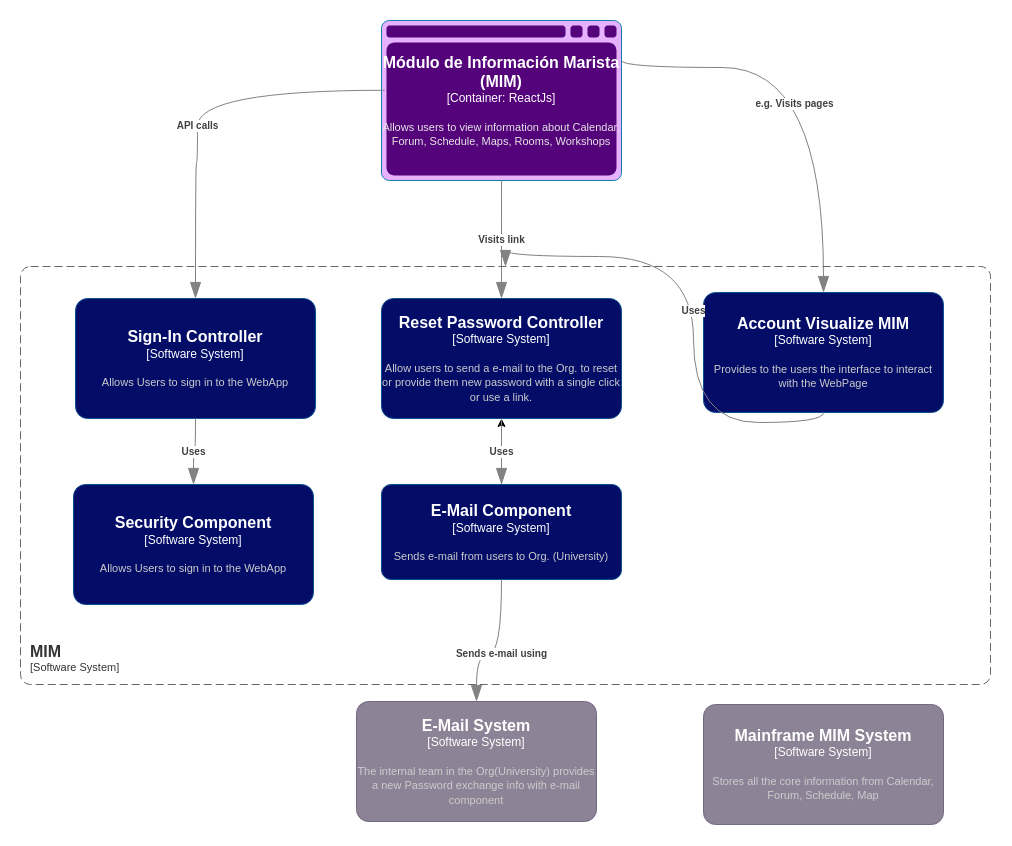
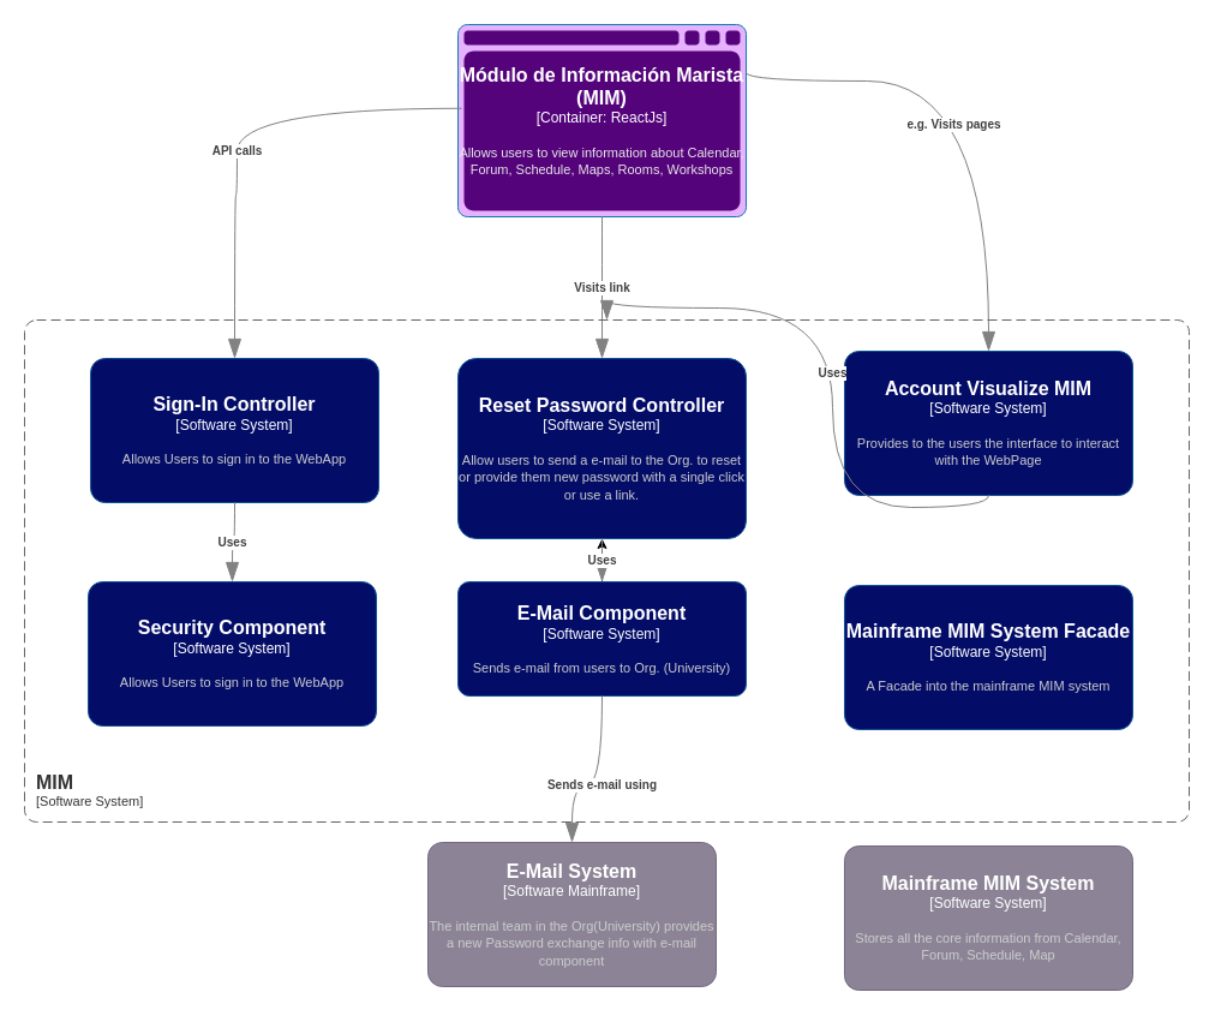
  <mxCell id="0" />
  <mxCell id="1" parent="0" />
  <mxCell id="2" value="&lt;font style=&quot;font-size: 16px&quot;&gt;&lt;b&gt;Módulo de Información Marista  &#10;(MIM)&lt;/b&gt;&lt;/font&gt;&lt;div&gt;[Container:&amp;nbsp;ReactJs]&lt;/div&gt;&lt;br&gt;&lt;div&gt;&lt;font style=&quot;font-size: 11px&quot;&gt;&lt;font color=&quot;#E6E6E6&quot;&gt;Allows users to view information about Calendar, Forum, Schedule, Maps, Rooms, Workshops&lt;/font&gt;&lt;/div&gt;" style="shape=mxgraph.c4.webBrowserContainer2;whiteSpace=wrap;html=1;boundedLbl=1;rounded=0;labelBackgroundColor=none;strokeColor=#118ACD;fillColor=#54037B  ;strokeColor=#E6B1FF;strokeColor2=#0E7DAD;fontSize=12;fontColor=#ffffff;align=center;metaEdit=1;points=[[0.5,0,0],[1,0.25,0],[1,0.5,0],[1,0.75,0],[0.5,1,0],[0,0.75,0],[0,0.5,0],[0,0.25,0]];resizable=0;" vertex="1" parent="1"><mxGeometry x="381" y="20" width="240" height="160" as="geometry" /></mxCell>
  <mxCell id="3" value="&lt;font style=&quot;font-size: 16px&quot;&gt;&lt;b&gt;Sign-In Controller&lt;/b&gt;&lt;/font&gt;&lt;div&gt;[Software System]&lt;/div&gt;&lt;br&gt;&lt;div&gt;&lt;font style=&quot;font-size: 11px&quot;&gt;&lt;font color=&quot;#cccccc&quot;&gt;Allows Users to sign in to the WebApp&lt;/font&gt;&lt;/div&gt;" style="rounded=1;whiteSpace=wrap;html=1;labelBackgroundColor=none;fillColor=#030C67;fontColor=#ffffff;align=center;arcSize=10;strokeColor=#0D5091;metaEdit=1;resizable=0;points=[[0.25,0,0],[0.5,0,0],[0.75,0,0],[1,0.25,0],[1,0.5,0],[1,0.75,0],[0.75,1,0],[0.5,1,0],[0.25,1,0],[0,0.75,0],[0,0.5,0],[0,0.25,0]];" vertex="1" parent="1"><mxGeometry x="75" y="298" width="240" height="120" as="geometry" /></mxCell>
  <mxCell id="4" value="&lt;font style=&quot;font-size: 16px&quot;&gt;&lt;b&gt;Security Component&lt;/b&gt;&lt;/font&gt;&lt;div&gt;[Software System]&lt;/div&gt;&lt;br&gt;&lt;div&gt;&lt;font style=&quot;font-size: 11px&quot;&gt;&lt;font color=&quot;#cccccc&quot;&gt;Allows Users to sign in to the WebApp&lt;/font&gt;&lt;/div&gt;" style="rounded=1;whiteSpace=wrap;html=1;labelBackgroundColor=none;fillColor=#030C67;fontColor=#ffffff;align=center;arcSize=10;strokeColor=#0D5091;metaEdit=1;resizable=0;points=[[0.25,0,0],[0.5,0,0],[0.75,0,0],[1,0.25,0],[1,0.5,0],[1,0.75,0],[0.75,1,0],[0.5,1,0],[0.25,1,0],[0,0.75,0],[0,0.5,0],[0,0.25,0]];" vertex="1" parent="1"><mxGeometry x="73" y="484" width="240" height="120" as="geometry" /></mxCell>
  <mxCell id="5" value="&lt;font style=&quot;font-size: 16px&quot;&gt;&lt;b&gt;Account Visualize MIM&lt;/b&gt;&lt;/font&gt;&lt;div&gt;[Software System]&lt;/div&gt;&lt;br&gt;&lt;div&gt;&lt;font style=&quot;font-size: 11px&quot;&gt;&lt;font color=&quot;#cccccc&quot;&gt;Provides to the users the interface to interact with the WebPage&lt;/font&gt;&lt;/div&gt;" style="rounded=1;whiteSpace=wrap;html=1;labelBackgroundColor=none;fillColor=#030C67;fontColor=#ffffff;align=center;arcSize=10;strokeColor=#0D5091;metaEdit=1;resizable=0;points=[[0.25,0,0],[0.5,0,0],[0.75,0,0],[1,0.25,0],[1,0.5,0],[1,0.75,0],[0.75,1,0],[0.5,1,0],[0.25,1,0],[0,0.75,0],[0,0.5,0],[0,0.25,0]];" vertex="1" parent="1"><mxGeometry x="703" y="292" width="240" height="120" as="geometry" /></mxCell>
- <mxCell id="6" value="&lt;font style=&quot;font-size: 16px&quot;&gt;&lt;b&gt;Reset Password Controller&lt;/b&gt;&lt;/font&gt;&lt;div&gt;[Software System]&lt;/div&gt;&lt;br&gt;&lt;div&gt;&lt;font style=&quot;font-size: 11px&quot;&gt;&lt;font color=&quot;#cccccc&quot;&gt;Allow users to send a e-mail to the Org. to reset or provide them new password with a single click or use a link.&lt;/font&gt;&lt;/div&gt;" style="rounded=1;whiteSpace=wrap;html=1;labelBackgroundColor=none;fillColor=#030C67;fontColor=#ffffff;align=center;arcSize=10;strokeColor=#0D5091;metaEdit=1;resizable=0;points=[[0.25,0,0],[0.5,0,0],[0.75,0,0],[1,0.25,0],[1,0.5,0],[1,0.75,0],[0.75,1,0],[0.5,1,0],[0.25,1,0],[0,0.75,0],[0,0.5,0],[0,0.25,0]];" vertex="1" parent="1"><mxGeometry x="381" y="298" width="240" height="120" as="geometry" /></mxCell>
+ <mxCell id="6" value="&lt;font style=&quot;font-size: 16px&quot;&gt;&lt;b&gt;Reset Password Controller&lt;/b&gt;&lt;/font&gt;&lt;div&gt;[Software System]&lt;/div&gt;&lt;br&gt;&lt;div&gt;&lt;font style=&quot;font-size: 11px&quot;&gt;&lt;font color=&quot;#cccccc&quot;&gt;Allow users to send a e-mail to the Org. to reset or provide them new password with a single click or use a link.&lt;/font&gt;&lt;/div&gt;" style="rounded=1;whiteSpace=wrap;html=1;labelBackgroundColor=none;fillColor=#030C67;fontColor=#ffffff;align=center;arcSize=10;strokeColor=#0D5091;metaEdit=1;resizable=0;points=[[0.25,0,0],[0.5,0,0],[0.75,0,0],[1,0.25,0],[1,0.5,0],[1,0.75,0],[0.75,1,0],[0.5,1,0],[0.25,1,0],[0,0.75,0],[0,0.5,0],[0,0.25,0]];" vertex="1" parent="1"><mxGeometry x="381" y="298" width="240" height="150" as="geometry" /></mxCell>
  <mxCell id="7" value="" style="edgeStyle=none;curved=1;rounded=0;orthogonalLoop=1;jettySize=auto;html=1;fontSize=12;" edge="1" parent="1" source="8" target="6"><mxGeometry relative="1" as="geometry" /></mxCell>
  <mxCell id="8" value="&lt;font style=&quot;font-size: 16px&quot;&gt;&lt;b&gt;E-Mail Component&lt;/b&gt;&lt;/font&gt;&lt;div&gt;[Software System]&lt;/div&gt;&lt;br&gt;&lt;div&gt;&lt;font style=&quot;font-size: 11px&quot;&gt;&lt;font color=&quot;#cccccc&quot;&gt;Sends e-mail from users to Org. (University)&lt;/font&gt;&lt;/div&gt;" style="rounded=1;whiteSpace=wrap;html=1;labelBackgroundColor=none;fillColor=#030C67;fontColor=#ffffff;align=center;arcSize=10;strokeColor=#0D5091;metaEdit=1;resizable=0;points=[[0.25,0,0],[0.5,0,0],[0.75,0,0],[1,0.25,0],[1,0.5,0],[1,0.75,0],[0.75,1,0],[0.5,1,0],[0.25,1,0],[0,0.75,0],[0,0.5,0],[0,0.25,0]];" vertex="1" parent="1"><mxGeometry x="381" y="484" width="240" height="95" as="geometry" /></mxCell>
- <mxCell id="9" value="&lt;font style=&quot;font-size: 16px&quot;&gt;&lt;b&gt;E-Mail System&lt;/b&gt;&lt;/font&gt;&lt;div&gt;[Software System]&lt;/div&gt;&lt;br&gt;&lt;div&gt;&lt;font style=&quot;font-size: 11px&quot;&gt;&lt;font color=&quot;#cccccc&quot;&gt;The internal team in the Org(University) provides a new Password exchange info with e-mail component&lt;/font&gt;&lt;/div&gt;" style="rounded=1;whiteSpace=wrap;html=1;labelBackgroundColor=none;fillColor=#8C8496;fontColor=#ffffff;align=center;arcSize=10;strokeColor=#736782;metaEdit=1;resizable=0;points=[[0.25,0,0],[0.5,0,0],[0.75,0,0],[1,0.25,0],[1,0.5,0],[1,0.75,0],[0.75,1,0],[0.5,1,0],[0.25,1,0],[0,0.75,0],[0,0.5,0],[0,0.25,0]];" vertex="1" parent="1"><mxGeometry x="356" y="701" width="240" height="120" as="geometry" /></mxCell>
+ <mxCell id="9" value="&lt;font style=&quot;font-size: 16px&quot;&gt;&lt;b&gt;E-Mail System&lt;/b&gt;&lt;/font&gt;&lt;div&gt;[Software Mainframe]&lt;/div&gt;&lt;br&gt;&lt;div&gt;&lt;font style=&quot;font-size: 11px&quot;&gt;&lt;font color=&quot;#cccccc&quot;&gt;The internal team in the Org(University) provides a new Password exchange info with e-mail component&lt;/font&gt;&lt;/div&gt;" style="rounded=1;whiteSpace=wrap;html=1;labelBackgroundColor=none;fillColor=#8C8496;fontColor=#ffffff;align=center;arcSize=10;strokeColor=#736782;metaEdit=1;resizable=0;points=[[0.25,0,0],[0.5,0,0],[0.75,0,0],[1,0.25,0],[1,0.5,0],[1,0.75,0],[0.75,1,0],[0.5,1,0],[0.25,1,0],[0,0.75,0],[0,0.5,0],[0,0.25,0]];" vertex="1" parent="1"><mxGeometry x="356" y="701" width="240" height="120" as="geometry" /></mxCell>
+ <mxCell id="10" value="&lt;font style=&quot;font-size: 16px&quot;&gt;&lt;b&gt;Mainframe MIM System Facade&lt;/b&gt;&lt;/font&gt;&lt;div&gt;[Software System]&lt;/div&gt;&lt;br&gt;&lt;div&gt;&lt;font style=&quot;font-size: 11px&quot;&gt;&lt;font color=&quot;#cccccc&quot;&gt;A Facade into the mainframe MIM system&lt;/font&gt;&lt;/div&gt;" style="rounded=1;whiteSpace=wrap;html=1;labelBackgroundColor=none;fillColor=#030C67;fontColor=#ffffff;align=center;arcSize=10;strokeColor=#0D5091;metaEdit=1;resizable=0;points=[[0.25,0,0],[0.5,0,0],[0.75,0,0],[1,0.25,0],[1,0.5,0],[1,0.75,0],[0.75,1,0],[0.5,1,0],[0.25,1,0],[0,0.75,0],[0,0.5,0],[0,0.25,0]];" vertex="1" parent="1"><mxGeometry x="703" y="487" width="240" height="120" as="geometry" /></mxCell>
  <mxCell id="11" value="&lt;font style=&quot;font-size: 16px&quot;&gt;&lt;b&gt;Mainframe MIM System&lt;/b&gt;&lt;/font&gt;&lt;div&gt;[Software System]&lt;/div&gt;&lt;br&gt;&lt;div&gt;&lt;font style=&quot;font-size: 11px&quot;&gt;&lt;font color=&quot;#cccccc&quot;&gt;Stores all the core information from Calendar, Forum, Schedule, Map &lt;/font&gt;&lt;/div&gt;" style="rounded=1;whiteSpace=wrap;html=1;labelBackgroundColor=none;fillColor=#8C8496;fontColor=#ffffff;align=center;arcSize=10;strokeColor=#736782;metaEdit=1;resizable=0;points=[[0.25,0,0],[0.5,0,0],[0.75,0,0],[1,0.25,0],[1,0.5,0],[1,0.75,0],[0.75,1,0],[0.5,1,0],[0.25,1,0],[0,0.75,0],[0,0.5,0],[0,0.25,0]];" vertex="1" parent="1"><mxGeometry x="703" y="704" width="240" height="120" as="geometry" /></mxCell>
  <mxCell id="12" value="&lt;div style=&quot;text-align: left&quot;&gt;&lt;div style=&quot;text-align: center&quot;&gt;&lt;b&gt;API calls&lt;/b&gt;&lt;/div&gt;" style="endArrow=blockThin;html=1;fontSize=10;fontColor=#404040;strokeWidth=1;endFill=1;strokeColor=#828282;elbow=vertical;metaEdit=1;endSize=14;startSize=14;jumpStyle=arc;jumpSize=16;rounded=0;edgeStyle=orthogonalEdgeStyle;curved=1;exitX=0.013;exitY=0.436;exitDx=0;exitDy=0;exitPerimeter=0;entryX=0.5;entryY=0;entryDx=0;entryDy=0;entryPerimeter=0;" edge="1" parent="1" source="2" target="3"><mxGeometry x="0.119" width="240" relative="1" as="geometry"><mxPoint x="259" y="513" as="sourcePoint" /><mxPoint x="499" y="513" as="targetPoint" /><Array as="points"><mxPoint x="197" y="90" /><mxPoint x="197" y="162" /><mxPoint x="195" y="162" /></Array><mxPoint as="offset" /></mxGeometry></mxCell>
  <mxCell id="13" value="&lt;div style=&quot;text-align: left&quot;&gt;&lt;div style=&quot;text-align: center&quot;&gt;&lt;b&gt;Uses&lt;/b&gt;&lt;/div&gt;" style="endArrow=blockThin;html=1;fontSize=10;fontColor=#404040;strokeWidth=1;endFill=1;strokeColor=#828282;elbow=vertical;metaEdit=1;endSize=14;startSize=14;jumpStyle=arc;jumpSize=16;rounded=0;edgeStyle=orthogonalEdgeStyle;curved=1;exitX=0.5;exitY=1;exitDx=0;exitDy=0;exitPerimeter=0;entryX=0.5;entryY=0;entryDx=0;entryDy=0;entryPerimeter=0;" edge="1" parent="1" source="3" target="4"><mxGeometry x="0.016" width="240" relative="1" as="geometry"><mxPoint x="190" y="371" as="sourcePoint" /><mxPoint x="430" y="371" as="targetPoint" /><mxPoint as="offset" /></mxGeometry></mxCell>
  <mxCell id="14" value="&lt;div style=&quot;text-align: left&quot;&gt;&lt;div style=&quot;text-align: center&quot;&gt;&lt;b&gt;Visits link&lt;/b&gt;&lt;/div&gt;" style="endArrow=blockThin;html=1;fontSize=10;fontColor=#404040;strokeWidth=1;endFill=1;strokeColor=#828282;elbow=vertical;metaEdit=1;endSize=14;startSize=14;jumpStyle=arc;jumpSize=16;rounded=0;edgeStyle=orthogonalEdgeStyle;curved=1;exitX=0.5;exitY=1;exitDx=0;exitDy=0;exitPerimeter=0;entryX=0.5;entryY=0;entryDx=0;entryDy=0;entryPerimeter=0;" edge="1" parent="1" source="2" target="6"><mxGeometry width="240" relative="1" as="geometry"><mxPoint x="290" y="295" as="sourcePoint" /><mxPoint x="530" y="295" as="targetPoint" /><mxPoint as="offset" /></mxGeometry></mxCell>
  <mxCell id="15" value="&lt;div style=&quot;text-align: left&quot;&gt;&lt;div style=&quot;text-align: center&quot;&gt;&lt;b&gt;e.g. Visits pages&lt;/b&gt;&lt;/div&gt;" style="endArrow=blockThin;html=1;fontSize=10;fontColor=#404040;strokeWidth=1;endFill=1;strokeColor=#828282;elbow=vertical;metaEdit=1;endSize=14;startSize=14;jumpStyle=arc;jumpSize=16;rounded=0;edgeStyle=orthogonalEdgeStyle;curved=1;exitX=1;exitY=0.25;exitDx=0;exitDy=0;exitPerimeter=0;entryX=0.5;entryY=0;entryDx=0;entryDy=0;entryPerimeter=0;" edge="1" parent="1" source="2" target="5"><mxGeometry x="0.129" y="-29" width="240" relative="1" as="geometry"><mxPoint x="710" y="466" as="sourcePoint" /><mxPoint x="950" y="466" as="targetPoint" /><Array as="points"><mxPoint x="621" y="67" /><mxPoint x="823" y="67" /></Array><mxPoint as="offset" /></mxGeometry></mxCell>
  <mxCell id="16" value="&lt;div style=&quot;text-align: left&quot;&gt;&lt;div style=&quot;text-align: center&quot;&gt;&lt;b&gt;Uses&lt;/b&gt;&lt;/div&gt;" style="endArrow=blockThin;html=1;fontSize=10;fontColor=#404040;strokeWidth=1;endFill=1;strokeColor=#828282;elbow=vertical;metaEdit=1;endSize=14;startSize=14;jumpStyle=arc;jumpSize=16;rounded=0;edgeStyle=orthogonalEdgeStyle;curved=1;" edge="1" parent="1" source="6" target="8"><mxGeometry width="240" relative="1" as="geometry"><mxPoint x="414" y="612" as="sourcePoint" /><mxPoint x="654" y="612" as="targetPoint" /></mxGeometry></mxCell>
  <mxCell id="17" value="&lt;div style=&quot;text-align: left&quot;&gt;&lt;div style=&quot;text-align: center&quot;&gt;&lt;b&gt;Sends e-mail using&lt;/b&gt;&lt;/div&gt;" style="endArrow=blockThin;html=1;fontSize=10;fontColor=#404040;strokeWidth=1;endFill=1;strokeColor=#828282;elbow=vertical;metaEdit=1;endSize=14;startSize=14;jumpStyle=arc;jumpSize=16;rounded=0;edgeStyle=orthogonalEdgeStyle;curved=1;exitX=0.5;exitY=1;exitDx=0;exitDy=0;exitPerimeter=0;entryX=0.5;entryY=0;entryDx=0;entryDy=0;entryPerimeter=0;" edge="1" parent="1" source="8" target="9"><mxGeometry width="240" relative="1" as="geometry"><mxPoint x="432" y="505" as="sourcePoint" /><mxPoint x="672" y="505" as="targetPoint" /><Array as="points"><mxPoint x="501" y="653" /><mxPoint x="476" y="653" /></Array></mxGeometry></mxCell>
  <mxCell id="18" value="&lt;div style=&quot;text-align: left&quot;&gt;&lt;div style=&quot;text-align: center&quot;&gt;&lt;b&gt;Uses&lt;/b&gt;&lt;/div&gt;" style="endArrow=blockThin;html=1;fontSize=10;fontColor=#404040;strokeWidth=1;endFill=1;strokeColor=#828282;elbow=vertical;metaEdit=1;endSize=14;startSize=14;jumpStyle=arc;jumpSize=16;rounded=0;edgeStyle=orthogonalEdgeStyle;curved=1;exitX=0.5;exitY=1;exitDx=0;exitDy=0;exitPerimeter=0;" edge="1" parent="1" source="5" target="19"><mxGeometry width="240" relative="1" as="geometry"><mxPoint x="595" y="513" as="sourcePoint" /><mxPoint x="835" y="513" as="targetPoint" /></mxGeometry></mxCell>
  <mxCell id="19" value="&lt;font style=&quot;font-size: 16px&quot;&gt;&lt;b&gt;&lt;div style=&quot;text-align: left&quot;&gt;MIM&lt;/div&gt;&lt;/b&gt;&lt;/font&gt;&lt;div style=&quot;text-align: left&quot;&gt;[Software System]&lt;/div&gt;" style="rounded=1;fontSize=11;whiteSpace=wrap;html=1;dashed=1;arcSize=20;fillColor=none;strokeColor=#666666;fontColor=#333333;labelBackgroundColor=none;align=left;verticalAlign=bottom;labelBorderColor=none;spacingTop=0;spacing=10;dashPattern=8 4;metaEdit=1;rotatable=0;perimeter=rectanglePerimeter;noLabel=0;labelPadding=0;allowArrows=0;connectable=0;expand=0;recursiveResize=0;editable=1;pointerEvents=0;absoluteArcSize=1;points=[[0.25,0,0],[0.5,0,0],[0.75,0,0],[1,0.25,0],[1,0.5,0],[1,0.75,0],[0.75,1,0],[0.5,1,0],[0.25,1,0],[0,0.75,0],[0,0.5,0],[0,0.25,0]];" vertex="1" parent="1"><mxGeometry x="20" y="266" width="970" height="418" as="geometry" /></mxCell>
